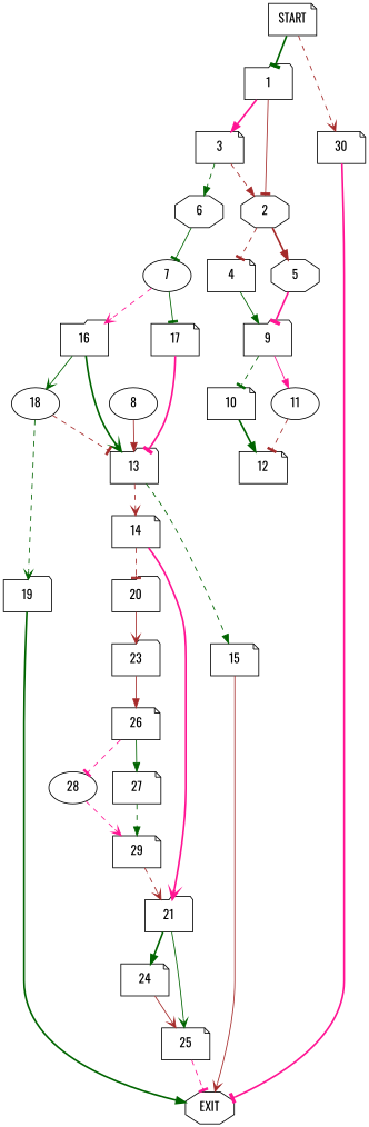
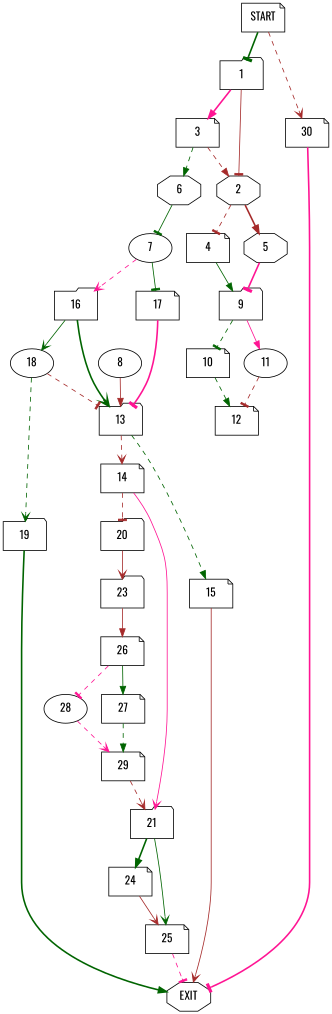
  digraph {
    fontname=Oswald
    node [fontname=Oswald shape=note]
    edge [arrowhead=tee color=darkgreen fontname=Oswald style=dashed]
    n1 [label=START]
    1 [shape=folder]
    30
    2 [shape=octagon]
    3
    n6 [label=EXIT shape=octagon]
    4
    5 [shape=octagon]
    6 [shape=octagon]
    9 [shape=folder]
    7 [shape=ellipse]
    10
    11 [shape=ellipse]
    16 [shape=folder]
    17
    8 [shape=ellipse]
    13 [shape=folder]
    18 [shape=ellipse]
    14
    15
    12
    20 [shape=folder]
    21 [shape=folder]
    23 [shape=folder]
    24
    25
    19 [shape=folder]
    26
    27
    28 [shape=ellipse]
    29
    n1 -> 1 [style=bold]
    n1 -> 30 [arrowhead=vee color=brown]
    1 -> 2 [color=brown style=solid]
    1 -> 3 [arrowhead=normal color=deeppink style=bold]
    30 -> n6 [color=deeppink style=bold]
    2 -> 4 [color=brown]
    2 -> 5 [arrowhead=normal color=brown style=bold]
    3 -> 2 [arrowhead=normal color=brown]
    3 -> 6 [arrowhead=normal]
    4 -> 9 [arrowhead=normal style=solid]
    5 -> 9 [color=deeppink style=bold]
    6 -> 7 [style=solid]
    9 -> 10
    9 -> 11 [arrowhead=normal color=deeppink style=solid]
    7 -> 16 [arrowhead=vee color=deeppink]
    7 -> 17 [style=solid]
-   10 -> 12 [arrowhead=normal style=bold]
+   10 -> 12 [arrowhead=normal]
    11 -> 12 [color=brown]
    16 -> 13 [arrowhead=vee style=bold]
    16 -> 18 [arrowhead=vee style=solid]
    17 -> 13 [color=deeppink style=bold]
    8 -> 13 [arrowhead=normal color=brown style=solid]
    13 -> 14 [arrowhead=vee color=brown]
    13 -> 15 [arrowhead=normal]
    18 -> 13 [color=brown]
    18 -> 19 [arrowhead=vee]
    14 -> 20 [color=brown]
-   14 -> 21 [arrowhead=vee color=deeppink style=bold]
+   14 -> 21 [arrowhead=vee color=deeppink style=solid]
    15 -> n6 [arrowhead=vee color=brown style=solid]
    20 -> 23 [arrowhead=vee color=brown style=solid]
    21 -> 24 [arrowhead=normal style=bold]
    21 -> 25 [arrowhead=vee style=solid]
    23 -> 26 [arrowhead=normal color=brown style=solid]
    24 -> 25 [arrowhead=vee color=brown style=solid]
    25 -> n6 [color=deeppink]
    19 -> n6 [arrowhead=normal style=bold]
    26 -> 27 [arrowhead=normal style=solid]
    26 -> 28 [color=deeppink]
    27 -> 29 [arrowhead=normal]
    28 -> 29 [arrowhead=vee color=deeppink]
    29 -> 21 [arrowhead=vee color=brown]
  }
